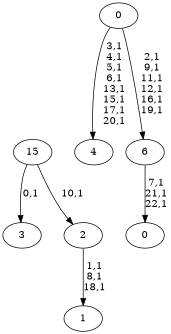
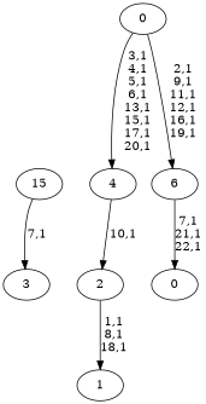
  digraph {
    n1 [label=4]
    n2 [label=3]
    n3 [label=2]
    n4 [label=1]
    15
    n6 [label=0]
    6
    0
    n3 -> n4 [label="1,1\n8,1\n18,1"]
-   15 -> n2 [label="0,1"]
-   15 -> n3 [label="10,1"]
+   15 -> n2 [label="7,1"]
+   n1 -> n3 [label="10,1"]
    6 -> n6 [label="7,1\n21,1\n22,1"]
    0 -> n1 [label="3,1\n4,1\n5,1\n6,1\n13,1\n15,1\n17,1\n20,1"]
    0 -> 6 [label="2,1\n9,1\n11,1\n12,1\n16,1\n19,1"]
  }
